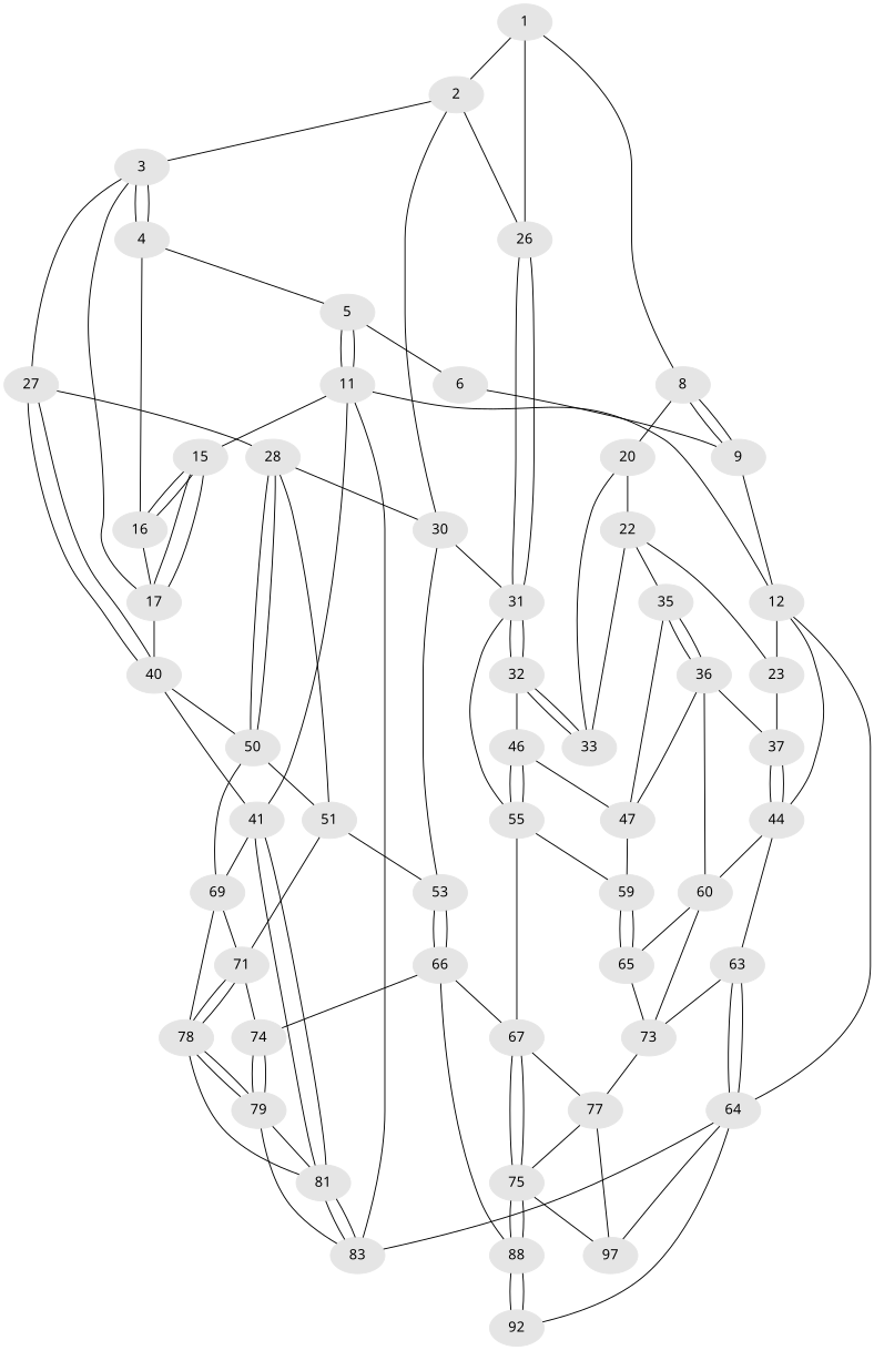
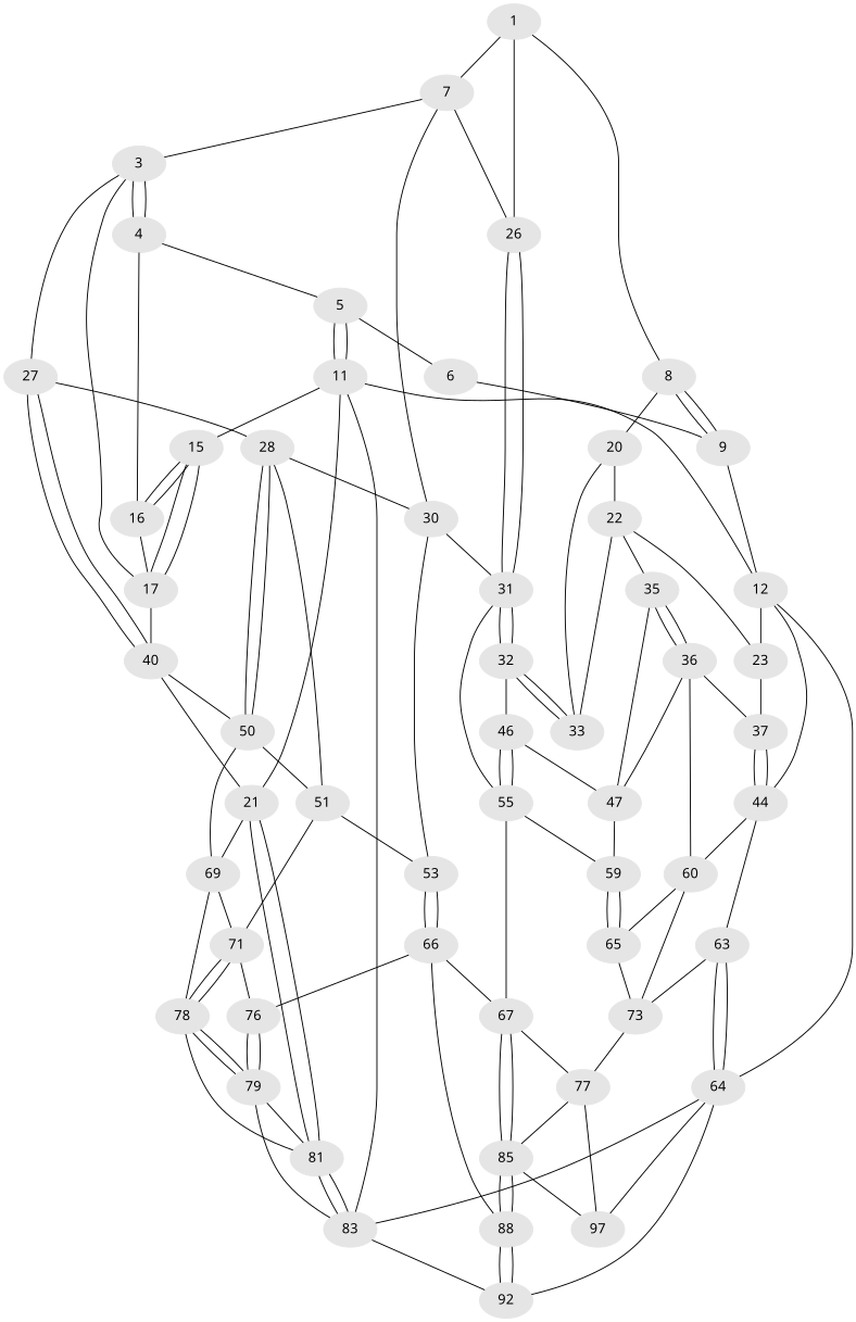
  graph {
    fontname="Noto Sans"
    node [color=gray90 fontname="Noto Sans" style=filled]
    edge [fontname="Noto Sans"]
    1 [super="+7"]
-   2 [super="+25"]
+   2 [super="+25" label=7]
    8
    26
    3 [super="+19"]
    30 [super="+48"]
    9 [super="+10"]
    20 [super="+21"]
    31 [super="+49"]
    4
    17 [super="+18"]
    27
    53
    5
    16
    40 [super="+43"]
    28 [super="+29"]
    6
    11 [super="+14"]
    12 [super="+13"]
    15
-   41 [super="+42"]
+   41 [super="+42" label=21]
    83 [super="+89"]
    22 [super="+34"]
    33 [super="+39"]
    23 [super="+24"]
    44 [super="+62"]
    64 [super="+92"]
    69 [super="+70"]
    81 [super="+82"]
    n31 [label=92]
    37 [super="+38"]
    60 [super="+61"]
    63
    n35 [label=97]
    50 [super="+54"]
    35
    36 [super="+57"]
    47 [super="+56"]
    32 [super="+45"]
    55 [super="+58"]
    51 [super="+52"]
    71 [super="+72"]
    66 [super="+75"]
    46
    59
    67 [super="+68"]
    65
    73 [super="+76"]
    78 [super="+80"]
-   74
+   74 [label=76]
    88
    77 [super="+87"]
-   85 [super="+86" label=75]
+   85 [super="+86"]
    79 [super="+84"]
    1 -- 2
    1 -- 8
    1 -- 26
    2 -- 26
    2 -- 3
    2 -- 30
    8 -- 9
    8 -- 9
    8 -- 20
    26 -- 31
    26 -- 31
    3 -- 4
    3 -- 4
    3 -- 17
    3 -- 27
    30 -- 31
    30 -- 53
    9 -- 12
    20 -- 22
    20 -- 33
    31 -- 32
    31 -- 32
    31 -- 55
    4 -- 5
    4 -- 16
    17 -- 40
    27 -- 40
    27 -- 40
    27 -- 28
    53 -- 66
    53 -- 66
    5 -- 6
    5 -- 11
    5 -- 11
    16 -- 17
    40 -- 41
    40 -- 50
    28 -- 30
    28 -- 50
    28 -- 50
    28 -- 51
    6 -- 9
    11 -- 12
    11 -- 15
    11 -- 41
    11 -- 83
    12 -- 23
    12 -- 44
    12 -- 64
    15 -- 17
    15 -- 17
    15 -- 16
    15 -- 16
    41 -- 69
    41 -- 81
    41 -- 81
+   83 -- n31
    22 -- 33
    22 -- 23
    22 -- 35
    23 -- 37 [weight=2]
    44 -- 60
    44 -- 63
    64 -- 83
    64 -- n31
    64 -- n35
    69 -- 71
    69 -- 78
    81 -- 83
    81 -- 83
    37 -- 44
    37 -- 44
    60 -- 65
    60 -- 73
    63 -- 64
    63 -- 64
    63 -- 73
    50 -- 69
    50 -- 51
    35 -- 36
    35 -- 36
    35 -- 47
    36 -- 37
    36 -- 60
    36 -- 47
    47 -- 59
    32 -- 33 [weight=2]
    32 -- 33
    32 -- 46
    55 -- 59
    55 -- 67
    51 -- 53
    51 -- 71
    71 -- 78
    71 -- 78
    71 -- 74
    66 -- 67
    66 -- 74
    66 -- 88
    46 -- 47
    46 -- 55
    46 -- 55
    59 -- 65
    59 -- 65
    67 -- 77
    67 -- 85
    67 -- 85
    65 -- 73
    73 -- 77
    78 -- 81
    78 -- 79
    78 -- 79
    74 -- 79
    74 -- 79
    88 -- n31
    88 -- n31
    77 -- n35
    77 -- 85
    85 -- n35
    85 -- 88
    85 -- 88
    79 -- 83
    79 -- 81
  }
